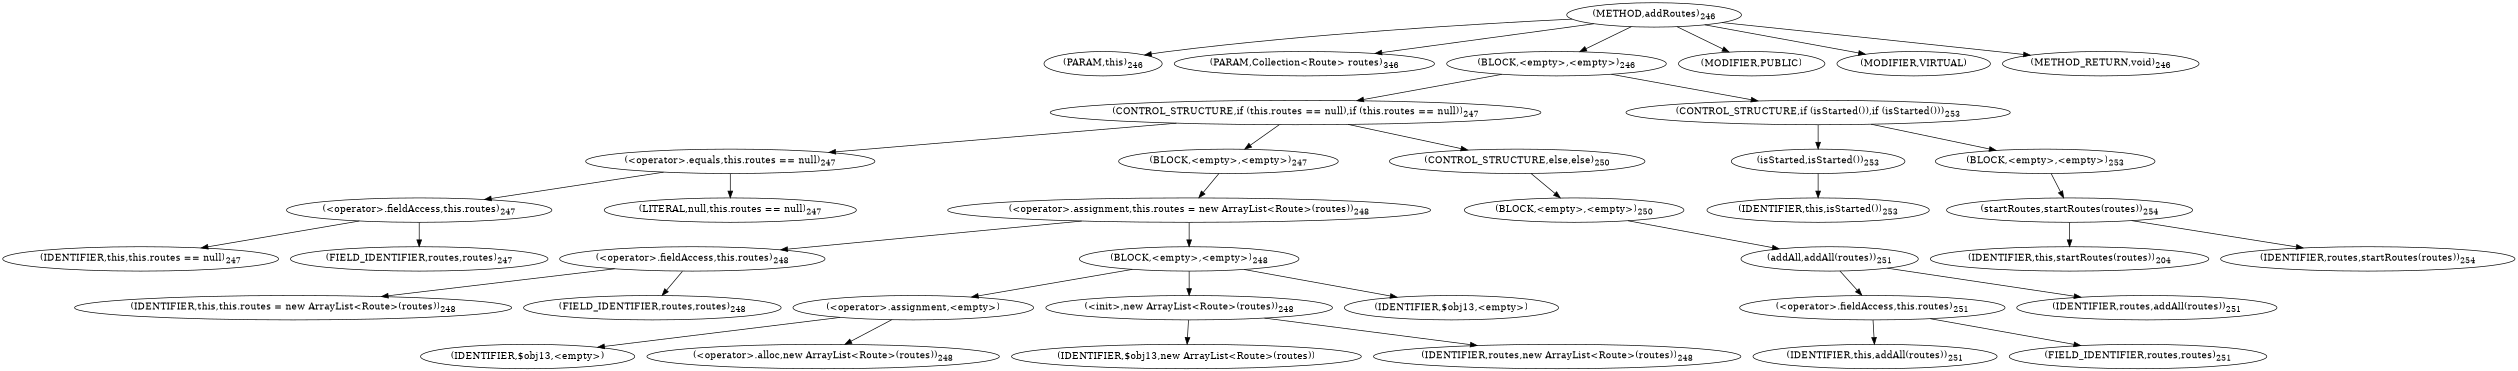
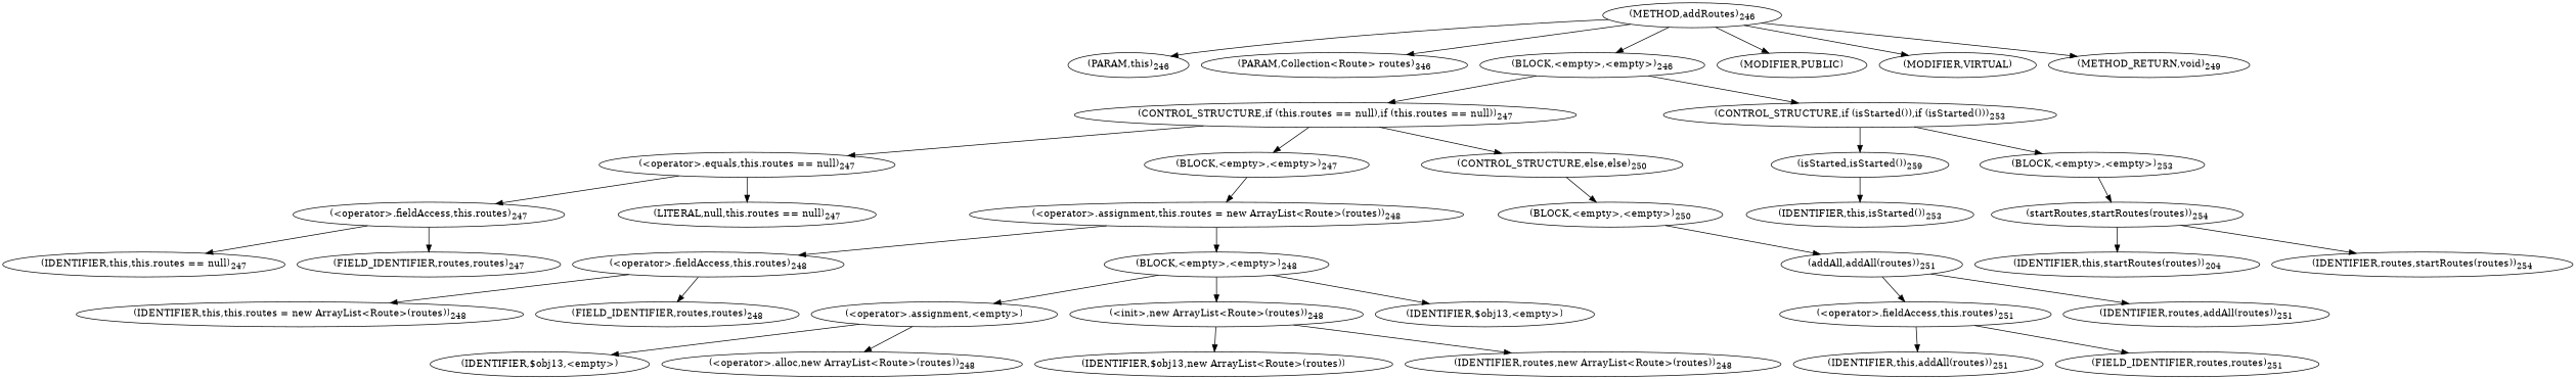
  digraph {
    n1 [label=<(METHOD,addRoutes)<SUB>246</SUB>>]
    n2 [label=<(PARAM,this)<SUB>246</SUB>>]
    n3 [label=<(PARAM,Collection&lt;Route&gt; routes)<SUB>346</SUB>>]
    n4 [label=<(BLOCK,&lt;empty&gt;,&lt;empty&gt;)<SUB>246</SUB>>]
    n5 [label=<(MODIFIER,PUBLIC)>]
    n6 [label=<(MODIFIER,VIRTUAL)>]
-   n7 [label=<(METHOD_RETURN,void)<SUB>246</SUB>>]
+   n7 [label=<(METHOD_RETURN,void)<SUB>249</SUB>>]
    n8 [label=<(CONTROL_STRUCTURE,if (this.routes == null),if (this.routes == null))<SUB>247</SUB>>]
    n9 [label=<(CONTROL_STRUCTURE,if (isStarted()),if (isStarted()))<SUB>253</SUB>>]
    n10 [label=<(&lt;operator&gt;.equals,this.routes == null)<SUB>247</SUB>>]
    n11 [label=<(BLOCK,&lt;empty&gt;,&lt;empty&gt;)<SUB>247</SUB>>]
    n12 [label=<(CONTROL_STRUCTURE,else,else)<SUB>250</SUB>>]
-   n13 [label=<(isStarted,isStarted())<SUB>253</SUB>>]
+   n13 [label=<(isStarted,isStarted())<SUB>259</SUB>>]
    n14 [label=<(BLOCK,&lt;empty&gt;,&lt;empty&gt;)<SUB>253</SUB>>]
    n15 [label=<(&lt;operator&gt;.fieldAccess,this.routes)<SUB>247</SUB>>]
    n16 [label=<(LITERAL,null,this.routes == null)<SUB>247</SUB>>]
    n17 [label=<(&lt;operator&gt;.assignment,this.routes = new ArrayList&lt;Route&gt;(routes))<SUB>248</SUB>>]
    n18 [label=<(BLOCK,&lt;empty&gt;,&lt;empty&gt;)<SUB>250</SUB>>]
    n19 [label=<(IDENTIFIER,this,this.routes == null)<SUB>247</SUB>>]
    n20 [label=<(FIELD_IDENTIFIER,routes,routes)<SUB>247</SUB>>]
    n21 [label=<(&lt;operator&gt;.fieldAccess,this.routes)<SUB>248</SUB>>]
    n22 [label=<(BLOCK,&lt;empty&gt;,&lt;empty&gt;)<SUB>248</SUB>>]
    n23 [label=<(IDENTIFIER,this,this.routes = new ArrayList&lt;Route&gt;(routes))<SUB>248</SUB>>]
    n24 [label=<(FIELD_IDENTIFIER,routes,routes)<SUB>248</SUB>>]
    n25 [label=<(&lt;operator&gt;.assignment,&lt;empty&gt;)>]
    n26 [label=<(&lt;init&gt;,new ArrayList&lt;Route&gt;(routes))<SUB>248</SUB>>]
    n27 [label=<(IDENTIFIER,$obj13,&lt;empty&gt;)>]
    n28 [label=<(IDENTIFIER,$obj13,&lt;empty&gt;)>]
    n29 [label=<(&lt;operator&gt;.alloc,new ArrayList&lt;Route&gt;(routes))<SUB>248</SUB>>]
    n30 [label=<(IDENTIFIER,$obj13,new ArrayList&lt;Route&gt;(routes))>]
    n31 [label=<(IDENTIFIER,routes,new ArrayList&lt;Route&gt;(routes))<SUB>248</SUB>>]
    n32 [label=<(addAll,addAll(routes))<SUB>251</SUB>>]
    n33 [label=<(&lt;operator&gt;.fieldAccess,this.routes)<SUB>251</SUB>>]
    n34 [label=<(IDENTIFIER,routes,addAll(routes))<SUB>251</SUB>>]
    n35 [label=<(IDENTIFIER,this,addAll(routes))<SUB>251</SUB>>]
    n36 [label=<(FIELD_IDENTIFIER,routes,routes)<SUB>251</SUB>>]
    n37 [label=<(IDENTIFIER,this,isStarted())<SUB>253</SUB>>]
    n38 [label=<(startRoutes,startRoutes(routes))<SUB>254</SUB>>]
    n39 [label=<(IDENTIFIER,this,startRoutes(routes))<SUB>204</SUB>>]
    n40 [label=<(IDENTIFIER,routes,startRoutes(routes))<SUB>254</SUB>>]
    n1 -> n2
    n1 -> n3
    n1 -> n4
    n1 -> n5
    n1 -> n6
    n1 -> n7
    n4 -> n8
    n4 -> n9
    n8 -> n10
    n8 -> n11
    n8 -> n12
    n9 -> n13
    n9 -> n14
    n10 -> n15
    n10 -> n16
    n11 -> n17
    n12 -> n18
    n13 -> n37
    n14 -> n38
    n15 -> n19
    n15 -> n20
    n17 -> n21
    n17 -> n22
    n18 -> n32
    n21 -> n23
    n21 -> n24
    n22 -> n25
    n22 -> n26
    n22 -> n27
    n25 -> n28
    n25 -> n29
    n26 -> n30
    n26 -> n31
    n32 -> n33
    n32 -> n34
    n33 -> n35
    n33 -> n36
    n38 -> n39
    n38 -> n40
  }
